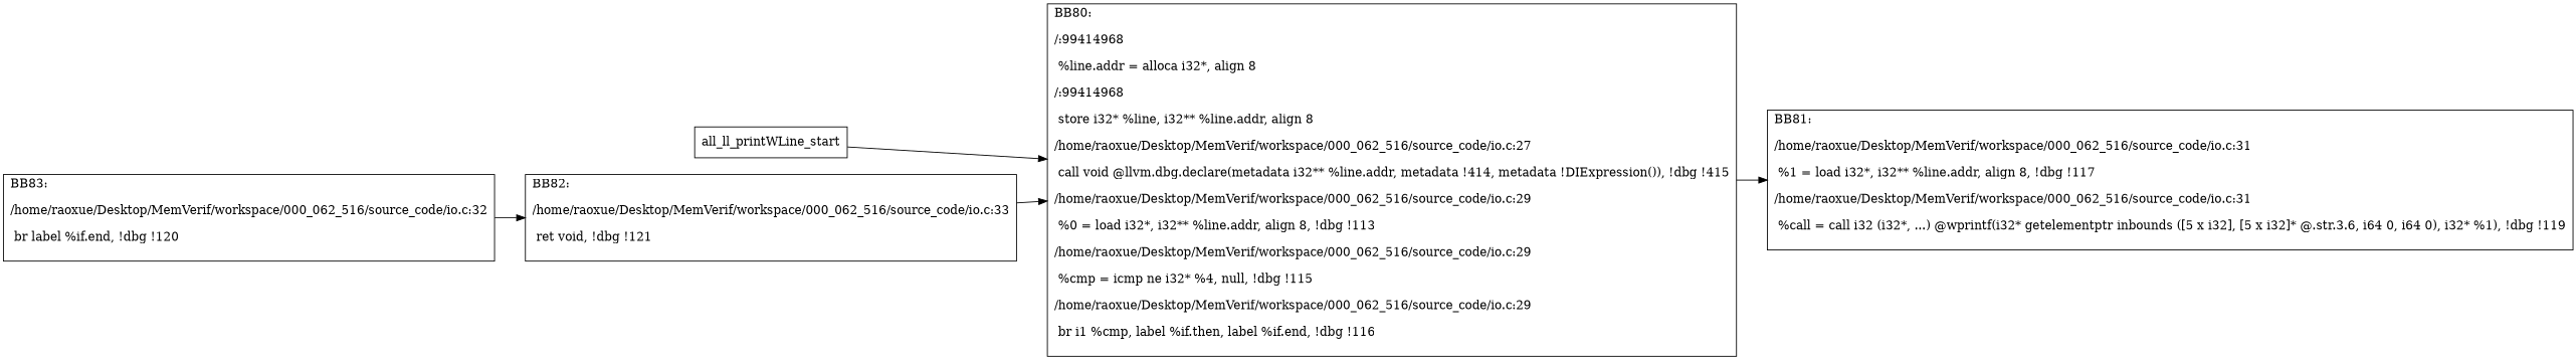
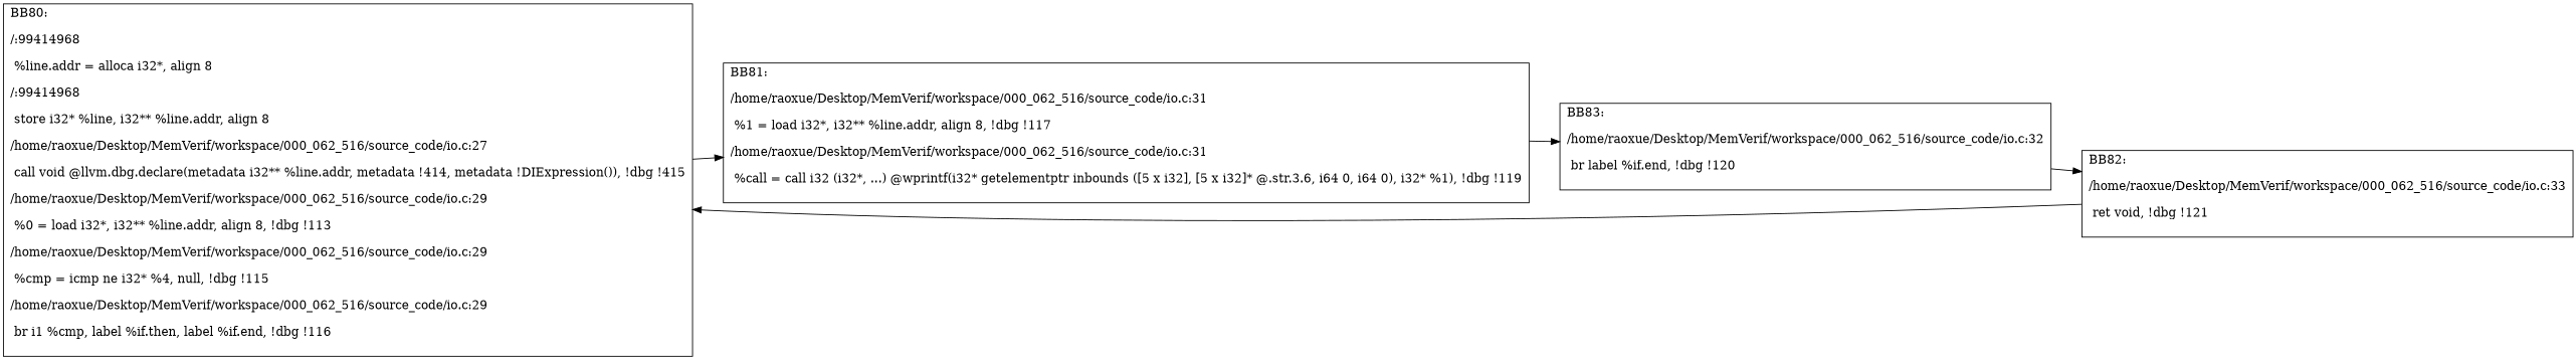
  digraph {
    rankdir=LR
    node [shape=record]
-   n1 [label="{all_ll_printWLine_start}"]
    n2 [label="{BB80:\l\l/:99414968\l\n  %line.addr = alloca i32*, align 8\l\n/:99414968\l\n  store i32* %line, i32** %line.addr, align 8\l\n/home/raoxue/Desktop/MemVerif/workspace/000_062_516/source_code/io.c:27\l\n  call void @llvm.dbg.declare(metadata i32** %line.addr, metadata !414, metadata !DIExpression()), !dbg !415\l\n/home/raoxue/Desktop/MemVerif/workspace/000_062_516/source_code/io.c:29\l\n  %0 = load i32*, i32** %line.addr, align 8, !dbg !113\l\n/home/raoxue/Desktop/MemVerif/workspace/000_062_516/source_code/io.c:29\l\n  %cmp = icmp ne i32* %4, null, !dbg !115\l\n/home/raoxue/Desktop/MemVerif/workspace/000_062_516/source_code/io.c:29\l\n  br i1 %cmp, label %if.then, label %if.end, !dbg !116\l\n}"]
    n3 [label="{BB81:\l\l/home/raoxue/Desktop/MemVerif/workspace/000_062_516/source_code/io.c:31\l\n  %1 = load i32*, i32** %line.addr, align 8, !dbg !117\l\n/home/raoxue/Desktop/MemVerif/workspace/000_062_516/source_code/io.c:31\l\n  %call = call i32 (i32*, ...) @wprintf(i32* getelementptr inbounds ([5 x i32], [5 x i32]* @.str.3.6, i64 0, i64 0), i32* %1), !dbg !119\l\n}"]
    n4 [label="{BB83:\l\l/home/raoxue/Desktop/MemVerif/workspace/000_062_516/source_code/io.c:32\l\n  br label %if.end, !dbg !120\l\n}"]
    n5 [label="{BB82:\l\l/home/raoxue/Desktop/MemVerif/workspace/000_062_516/source_code/io.c:33\l\n  ret void, !dbg !121\l\n}"]
-   n1 -> n2
    n2 -> n3
+   n3 -> n4
    n4 -> n5
    n5 -> n2
  }
